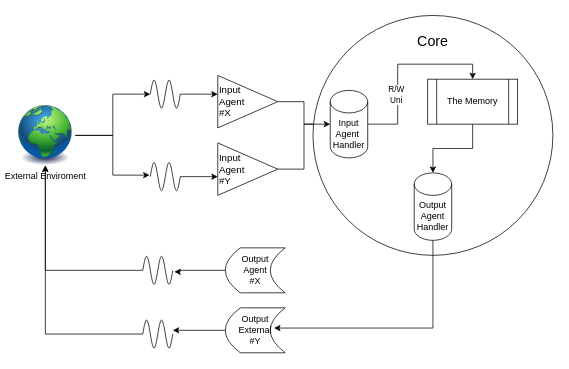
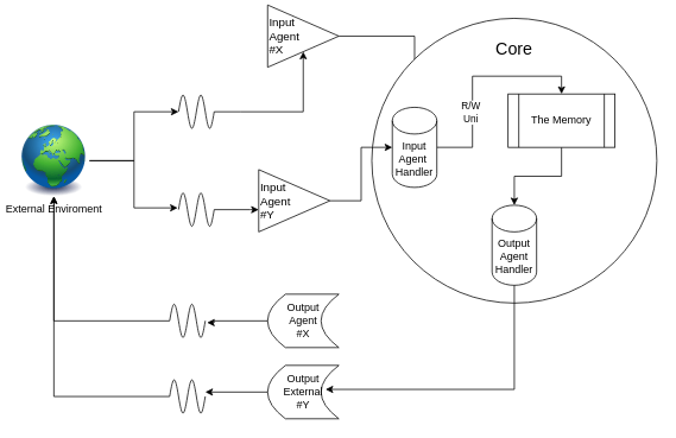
  <mxCell id="0" />
  <mxCell id="1" parent="0" />
  <mxCell id="2" style="edgeStyle=orthogonalEdgeStyle;rounded=0;orthogonalLoop=1;jettySize=auto;html=1;" parent="1" source="3" target="7" edge="1"><mxGeometry relative="1" as="geometry" /></mxCell>
  <mxCell id="3" value="External Enviroment" style="image;html=1;image=img/lib/clip_art/general/Earth_globe_128x128.png" parent="1" vertex="1"><mxGeometry x="20" y="140" width="80" height="80" as="geometry" /></mxCell>
  <mxCell id="4" style="edgeStyle=orthogonalEdgeStyle;rounded=0;orthogonalLoop=1;jettySize=auto;html=1;" parent="1" source="5" target="17" edge="1"><mxGeometry relative="1" as="geometry" /></mxCell>
- <mxCell id="5" value="&lt;font style=&quot;font-size: 13px;&quot;&gt;Input&amp;nbsp;&lt;/font&gt;&lt;div style=&quot;font-size: 13px;&quot;&gt;&lt;font style=&quot;font-size: 13px;&quot;&gt;&lt;font style=&quot;font-size: 13px;&quot;&gt;Agen&lt;/font&gt;&lt;span style=&quot;background-color: initial;&quot;&gt;t&lt;/span&gt;&lt;/font&gt;&lt;/div&gt;&lt;div style=&quot;font-size: 13px;&quot;&gt;&lt;span style=&quot;background-color: initial;&quot;&gt;&lt;font style=&quot;font-size: 13px;&quot;&gt;#X&lt;/font&gt;&lt;/span&gt;&lt;/div&gt;" style="triangle;whiteSpace=wrap;html=1;align=left;" parent="1" vertex="1"><mxGeometry x="290" y="100" width="80" height="70" as="geometry" /></mxCell>
+ <mxCell id="5" value="&lt;font style=&quot;font-size: 13px;&quot;&gt;Input&amp;nbsp;&lt;/font&gt;&lt;div style=&quot;font-size: 13px;&quot;&gt;&lt;font style=&quot;font-size: 13px;&quot;&gt;&lt;font style=&quot;font-size: 13px;&quot;&gt;Agen&lt;/font&gt;&lt;span style=&quot;background-color: initial;&quot;&gt;t&lt;/span&gt;&lt;/font&gt;&lt;/div&gt;&lt;div style=&quot;font-size: 13px;&quot;&gt;&lt;span style=&quot;background-color: initial;&quot;&gt;&lt;font style=&quot;font-size: 13px;&quot;&gt;#X&lt;/font&gt;&lt;/span&gt;&lt;/div&gt;" style="triangle;whiteSpace=wrap;html=1;align=left;" parent="1" vertex="1"><mxGeometry x="300" y="5" width="80" height="70" as="geometry" /></mxCell>
  <mxCell id="6" value="&lt;font style=&quot;font-size: 13px;&quot;&gt;Input&amp;nbsp;&lt;/font&gt;&lt;div style=&quot;font-size: 13px;&quot;&gt;&lt;font style=&quot;font-size: 13px;&quot;&gt;&lt;font style=&quot;font-size: 13px;&quot;&gt;Agen&lt;/font&gt;&lt;span style=&quot;background-color: initial;&quot;&gt;t&lt;/span&gt;&lt;/font&gt;&lt;/div&gt;&lt;div style=&quot;font-size: 13px;&quot;&gt;&lt;span style=&quot;background-color: initial;&quot;&gt;&lt;font style=&quot;font-size: 13px;&quot;&gt;#Y&lt;/font&gt;&lt;/span&gt;&lt;/div&gt;" style="triangle;whiteSpace=wrap;html=1;align=left;" parent="1" vertex="1"><mxGeometry x="290" y="190" width="80" height="70" as="geometry" /></mxCell>
  <mxCell id="7" value="" style="pointerEvents=1;verticalLabelPosition=bottom;shadow=0;dashed=0;align=center;html=1;verticalAlign=top;shape=mxgraph.electrical.waveforms.sine_wave;" parent="1" vertex="1"><mxGeometry x="200" y="100" width="20" height="50" as="geometry" /></mxCell>
  <mxCell id="8" style="edgeStyle=orthogonalEdgeStyle;rounded=0;orthogonalLoop=1;jettySize=auto;html=1;" parent="1" source="9" target="5" edge="1"><mxGeometry relative="1" as="geometry"><Array as="points"><mxPoint x="270" y="125" /><mxPoint x="270" y="125" /></Array></mxGeometry></mxCell>
  <mxCell id="9" value="" style="pointerEvents=1;verticalLabelPosition=bottom;shadow=0;dashed=0;align=center;html=1;verticalAlign=top;shape=mxgraph.electrical.waveforms.sine_wave;" parent="1" vertex="1"><mxGeometry x="220" y="100" width="20" height="50" as="geometry" /></mxCell>
  <mxCell id="10" value="" style="pointerEvents=1;verticalLabelPosition=bottom;shadow=0;dashed=0;align=center;html=1;verticalAlign=top;shape=mxgraph.electrical.waveforms.sine_wave;" parent="1" vertex="1"><mxGeometry x="200" y="210" width="20" height="50" as="geometry" /></mxCell>
  <mxCell id="11" style="edgeStyle=orthogonalEdgeStyle;rounded=0;orthogonalLoop=1;jettySize=auto;html=1;" parent="1" source="12" target="6" edge="1"><mxGeometry relative="1" as="geometry"><Array as="points"><mxPoint x="280" y="235" /><mxPoint x="280" y="235" /></Array></mxGeometry></mxCell>
  <mxCell id="12" value="" style="pointerEvents=1;verticalLabelPosition=bottom;shadow=0;dashed=0;align=center;html=1;verticalAlign=top;shape=mxgraph.electrical.waveforms.sine_wave;" parent="1" vertex="1"><mxGeometry x="220" y="210" width="20" height="50" as="geometry" /></mxCell>
  <mxCell id="13" style="edgeStyle=orthogonalEdgeStyle;rounded=0;orthogonalLoop=1;jettySize=auto;html=1;entryX=-0.05;entryY=0.46;entryDx=0;entryDy=0;entryPerimeter=0;" parent="1" source="3" target="10" edge="1"><mxGeometry relative="1" as="geometry" /></mxCell>
  <mxCell id="14" value="" style="ellipse;whiteSpace=wrap;html=1;aspect=fixed;" parent="1" vertex="1"><mxGeometry x="417" y="20" width="320" height="320" as="geometry" /></mxCell>
  <mxCell id="15" style="edgeStyle=orthogonalEdgeStyle;rounded=0;orthogonalLoop=1;jettySize=auto;html=1;entryX=0.5;entryY=0;entryDx=0;entryDy=0;" parent="1" source="17" target="20" edge="1"><mxGeometry relative="1" as="geometry" /></mxCell>
  <mxCell id="16" value="R/W&lt;div&gt;Uni&lt;/div&gt;" style="edgeLabel;html=1;align=center;verticalAlign=middle;resizable=0;points=[];" parent="15" vertex="1" connectable="0"><mxGeometry x="-0.333" y="3" relative="1" as="geometry"><mxPoint as="offset" /></mxGeometry></mxCell>
  <mxCell id="17" value="Input&lt;div&gt;Agent&amp;nbsp;&lt;/div&gt;&lt;div&gt;Handler&lt;/div&gt;" style="shape=cylinder3;whiteSpace=wrap;html=1;boundedLbl=1;backgroundOutline=1;size=15;" parent="1" vertex="1"><mxGeometry x="440" y="120" width="50" height="90" as="geometry" /></mxCell>
  <mxCell id="18" value="Output&lt;div&gt;Agent&lt;/div&gt;&lt;div&gt;Handler&lt;/div&gt;" style="shape=cylinder3;whiteSpace=wrap;html=1;boundedLbl=1;backgroundOutline=1;size=15;" parent="1" vertex="1"><mxGeometry x="552" y="230" width="50" height="90" as="geometry" /></mxCell>
  <mxCell id="19" style="edgeStyle=orthogonalEdgeStyle;rounded=0;orthogonalLoop=1;jettySize=auto;html=1;" parent="1" source="20" target="18" edge="1"><mxGeometry relative="1" as="geometry" /></mxCell>
  <mxCell id="20" value="The Memory" style="shape=process;whiteSpace=wrap;html=1;backgroundOutline=1;" parent="1" vertex="1"><mxGeometry x="570" y="105" width="120" height="60" as="geometry" /></mxCell>
  <mxCell id="21" value="&lt;font style=&quot;font-size: 19px;&quot;&gt;Core&lt;/font&gt;" style="text;html=1;align=center;verticalAlign=middle;whiteSpace=wrap;rounded=0;" parent="1" vertex="1"><mxGeometry x="547" y="40" width="60" height="30" as="geometry" /></mxCell>
  <mxCell id="22" style="edgeStyle=orthogonalEdgeStyle;rounded=0;orthogonalLoop=1;jettySize=auto;html=1;entryX=0;entryY=0.5;entryDx=0;entryDy=0;entryPerimeter=0;" parent="1" source="6" target="17" edge="1"><mxGeometry relative="1" as="geometry" /></mxCell>
  <mxCell id="23" value="Output&lt;div&gt;Agent&lt;/div&gt;&lt;div&gt;#X&lt;/div&gt;" style="shape=dataStorage;whiteSpace=wrap;html=1;fixedSize=1;" parent="1" vertex="1"><mxGeometry x="300" y="330" width="80" height="60" as="geometry" /></mxCell>
  <mxCell id="24" value="Output&lt;div&gt;External&lt;/div&gt;&lt;div&gt;#Y&lt;/div&gt;" style="shape=dataStorage;whiteSpace=wrap;html=1;fixedSize=1;" parent="1" vertex="1"><mxGeometry x="300" y="410" width="80" height="60" as="geometry" /></mxCell>
  <mxCell id="25" style="edgeStyle=orthogonalEdgeStyle;rounded=0;orthogonalLoop=1;jettySize=auto;html=1;entryX=0.813;entryY=0.45;entryDx=0;entryDy=0;entryPerimeter=0;" parent="1" source="18" target="24" edge="1"><mxGeometry relative="1" as="geometry"><Array as="points"><mxPoint x="577" y="437" /></Array></mxGeometry></mxCell>
  <mxCell id="26" style="edgeStyle=orthogonalEdgeStyle;rounded=0;orthogonalLoop=1;jettySize=auto;html=1;" parent="1" source="27" target="3" edge="1"><mxGeometry relative="1" as="geometry" /></mxCell>
  <mxCell id="27" value="" style="pointerEvents=1;verticalLabelPosition=bottom;shadow=0;dashed=0;align=center;html=1;verticalAlign=top;shape=mxgraph.electrical.waveforms.sine_wave;" parent="1" vertex="1"><mxGeometry x="190" y="335" width="20" height="50" as="geometry" /></mxCell>
  <mxCell id="28" value="" style="pointerEvents=1;verticalLabelPosition=bottom;shadow=0;dashed=0;align=center;html=1;verticalAlign=top;shape=mxgraph.electrical.waveforms.sine_wave;" parent="1" vertex="1"><mxGeometry x="210" y="335" width="20" height="50" as="geometry" /></mxCell>
  <mxCell id="29" style="edgeStyle=orthogonalEdgeStyle;rounded=0;orthogonalLoop=1;jettySize=auto;html=1;entryX=1.1;entryY=0.54;entryDx=0;entryDy=0;entryPerimeter=0;" parent="1" source="23" target="28" edge="1"><mxGeometry relative="1" as="geometry"><Array as="points"><mxPoint x="240" y="360" /><mxPoint x="240" y="362" /></Array></mxGeometry></mxCell>
  <mxCell id="30" style="edgeStyle=orthogonalEdgeStyle;rounded=0;orthogonalLoop=1;jettySize=auto;html=1;" parent="1" source="31" target="3" edge="1"><mxGeometry relative="1" as="geometry" /></mxCell>
  <mxCell id="31" value="" style="pointerEvents=1;verticalLabelPosition=bottom;shadow=0;dashed=0;align=center;html=1;verticalAlign=top;shape=mxgraph.electrical.waveforms.sine_wave;" parent="1" vertex="1"><mxGeometry x="190" y="420" width="20" height="50" as="geometry" /></mxCell>
  <mxCell id="32" value="" style="pointerEvents=1;verticalLabelPosition=bottom;shadow=0;dashed=0;align=center;html=1;verticalAlign=top;shape=mxgraph.electrical.waveforms.sine_wave;" parent="1" vertex="1"><mxGeometry x="210" y="420" width="20" height="50" as="geometry" /></mxCell>
  <mxCell id="33" style="edgeStyle=orthogonalEdgeStyle;rounded=0;orthogonalLoop=1;jettySize=auto;html=1;entryX=1;entryY=0.4;entryDx=0;entryDy=0;entryPerimeter=0;" parent="1" source="24" target="32" edge="1"><mxGeometry relative="1" as="geometry" /></mxCell>
